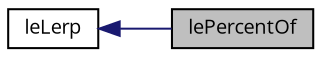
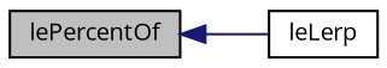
  digraph {
    rankdir=LR
    fontname="Open Sans"
    node [color=black fontname="Open Sans" fontsize=10 shape=record style=filled]
    n1 [fillcolor=grey75 fontcolor=black height=0.2 label=lePercentOf width=0.4]
    n2 [fillcolor=white height=0.2 label=leLerp width=0.4]
-   n2 -> n1 [color=midnightblue dir=back fontname="Open Sans" fontsize=10 labelfontname=Helvetica labelfontsize=10 style=solid]
+   n1 -> n2 [color=midnightblue dir=back fontname="Open Sans" fontsize=10 labelfontname=Helvetica labelfontsize=10 style=solid]
  }
